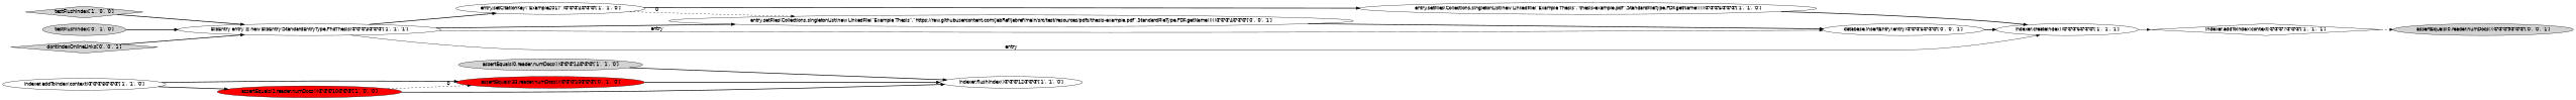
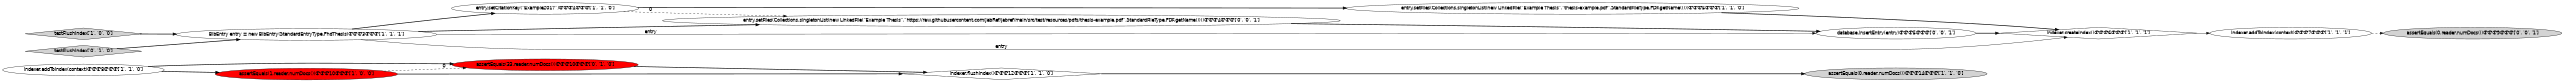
  digraph {
    fontname="DejaVu Sans"
    rankdir=LR
    node [fillcolor=white fontname="DejaVu Sans" shape=ellipse style=filled]
    edge [fontname="DejaVu Sans" style=bold]
    n1 [fillcolor=red label="assertEquals(33,reader.numDocs())@@@10@@@['0', '1', '0']"]
-   n2 [label="indexer.flushIndex()@@@12@@@['1', '1', '0']"]
+   n2 [label="indexer.flushIndex()@@@12@@@['1', '1', '0']" shape=diamond]
    n3 [fillcolor=lightgray label="assertEquals(0,reader.numDocs())@@@14@@@['1', '1', '0']"]
    n4 [fillcolor=lightgray label="assertEquals(0,reader.numDocs())@@@9@@@['0', '0', '1']"]
    n5 [label="database.insertEntry(entry)@@@5@@@['0', '0', '1']"]
-   n6 [label="indexer.createIndex()@@@6@@@['1', '1', '1']"]
-   n7 [label="indexer.addToIndex(context)@@@7@@@['1', '1', '1']" shape=diamond]
+   n6 [label="indexer.createIndex()@@@6@@@['1', '1', '1']" shape=diamond]
+   n7 [label="indexer.addToIndex(context)@@@7@@@['1', '1', '1']"]
    n8 [fillcolor=red label="assertEquals(1,reader.numDocs())@@@10@@@['1', '0', '0']"]
    n9 [label="entry.setFiles(Collections.singletonList(new LinkedFile(\"Example Thesis\",\"https://raw.githubusercontent.com/JabRef/jabref/main/src/test/resources/pdfs/thesis-example.pdf\",StandardFileType.PDF.getName())))@@@4@@@['0', '0', '1']"]
    n10 [label="BibEntry entry = new BibEntry(StandardEntryType.PhdThesis)@@@3@@@['1', '1', '1']"]
    n11 [label="entry.setCitationKey(\"Example2017\")@@@4@@@['1', '1', '0']"]
    n12 [label="entry.setFiles(Collections.singletonList(new LinkedFile(\"Example Thesis\",\"thesis-example.pdf\",StandardFileType.PDF.getName())))@@@5@@@['1', '1', '0']"]
    n13 [fillcolor=lightgray label="testFlushIndex['1', '0', '0']" shape=diamond]
    n14 [label="indexer.addToIndex(context)@@@8@@@['1', '1', '0']"]
-   n15 [fillcolor=lightgray label="testFlushIndex['0', '1', '0']"]
-   n16 [fillcolor=lightgray label="dontIndexOnlineLinks['0', '0', '1']" shape=diamond]
+   n15 [fillcolor=lightgray label="testFlushIndex['0', '1', '0']" shape=diamond]
    n1 -> n2
-   n3 -> n2
+   n2 -> n3
    n5 -> n6
    n6 -> n7 [style=solid]
    n7 -> n4 [style=dashed]
    n8 -> n1 [label=0 style=dashed]
    n8 -> n2
    n9 -> n5
    n10 -> n5 [label=entry style=solid]
    n10 -> n6 [label=entry style=solid]
    n10 -> n9
    n10 -> n11
    n11 -> n9 [label=0 style=dashed]
    n11 -> n12
    n12 -> n6
    n13 -> n10
    n14 -> n1
    n14 -> n8
    n15 -> n10
-   n16 -> n10
  }
